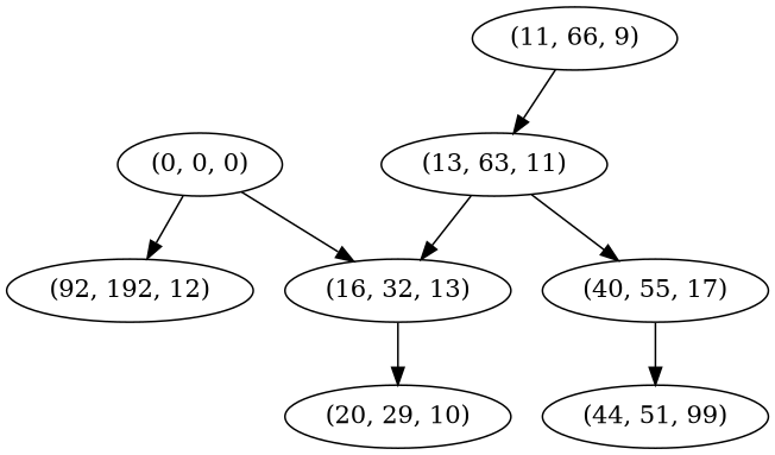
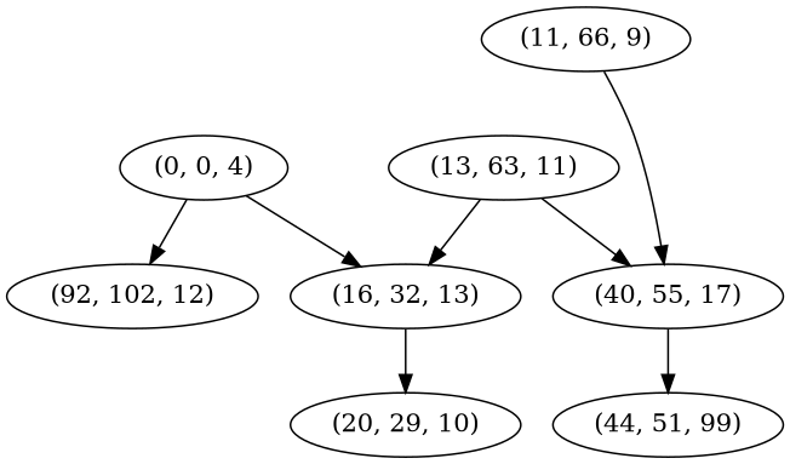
  digraph {
-   "(0, 0, 0)"
-   "(92, 102, 12)" [label="(92, 192, 12)"]
+   "(0, 0, 0)" [label="(0, 0, 4)"]
+   "(92, 102, 12)"
    "(16, 32, 13)"
    "(11, 66, 9)"
    "(13, 63, 11)"
    "(40, 55, 17)"
    n7 [label="(20, 29, 10)"]
    n8 [label="(44, 51, 99)"]
    "(0, 0, 0)" -> "(92, 102, 12)"
    "(0, 0, 0)" -> "(16, 32, 13)"
    "(16, 32, 13)" -> n7
-   "(11, 66, 9)" -> "(13, 63, 11)"
+   "(11, 66, 9)" -> "(40, 55, 17)"
    "(13, 63, 11)" -> "(16, 32, 13)"
    "(13, 63, 11)" -> "(40, 55, 17)"
    "(40, 55, 17)" -> n8
  }
